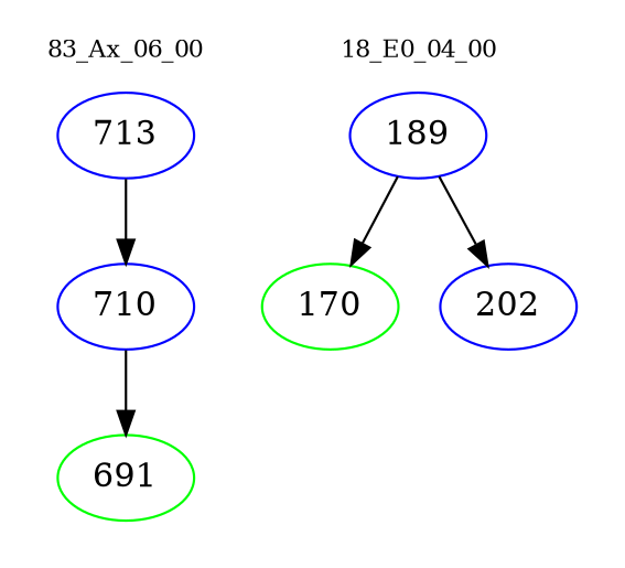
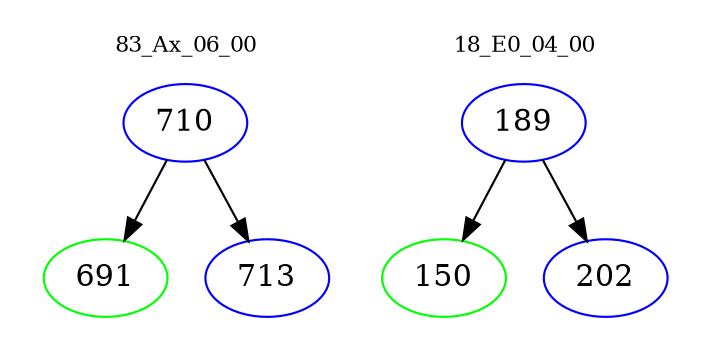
  digraph {
    node [color=blue]
    edge [color=black]
    n1 [label=710]
    n2 [color=green label=691]
    n3 [label=713]
    n4 [label=189]
-   n5 [color=green label=170]
+   n5 [color=green label=150]
    n6 [label=202]
    subgraph cluster_1 {
      color=white
      fontsize=10
      label="83_Ax_06_00"
      n1
      n2
      n3
    }
    subgraph cluster_2 {
      color=white
      fontsize=10
      label="18_E0_04_00"
      n4
      n5
      n6
    }
    n1 -> n2
-   n3 -> n1
+   n1 -> n3
    n4 -> n5
    n4 -> n6
  }
